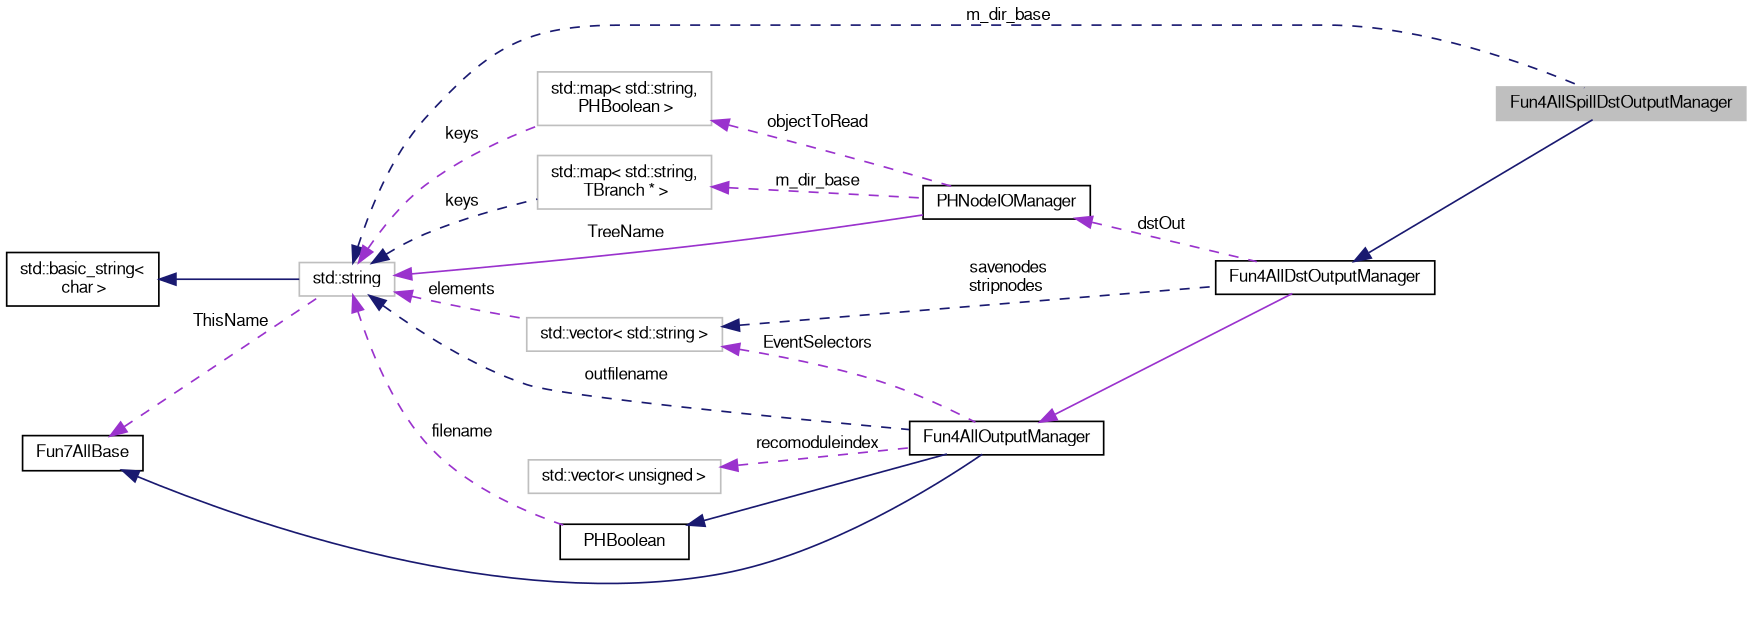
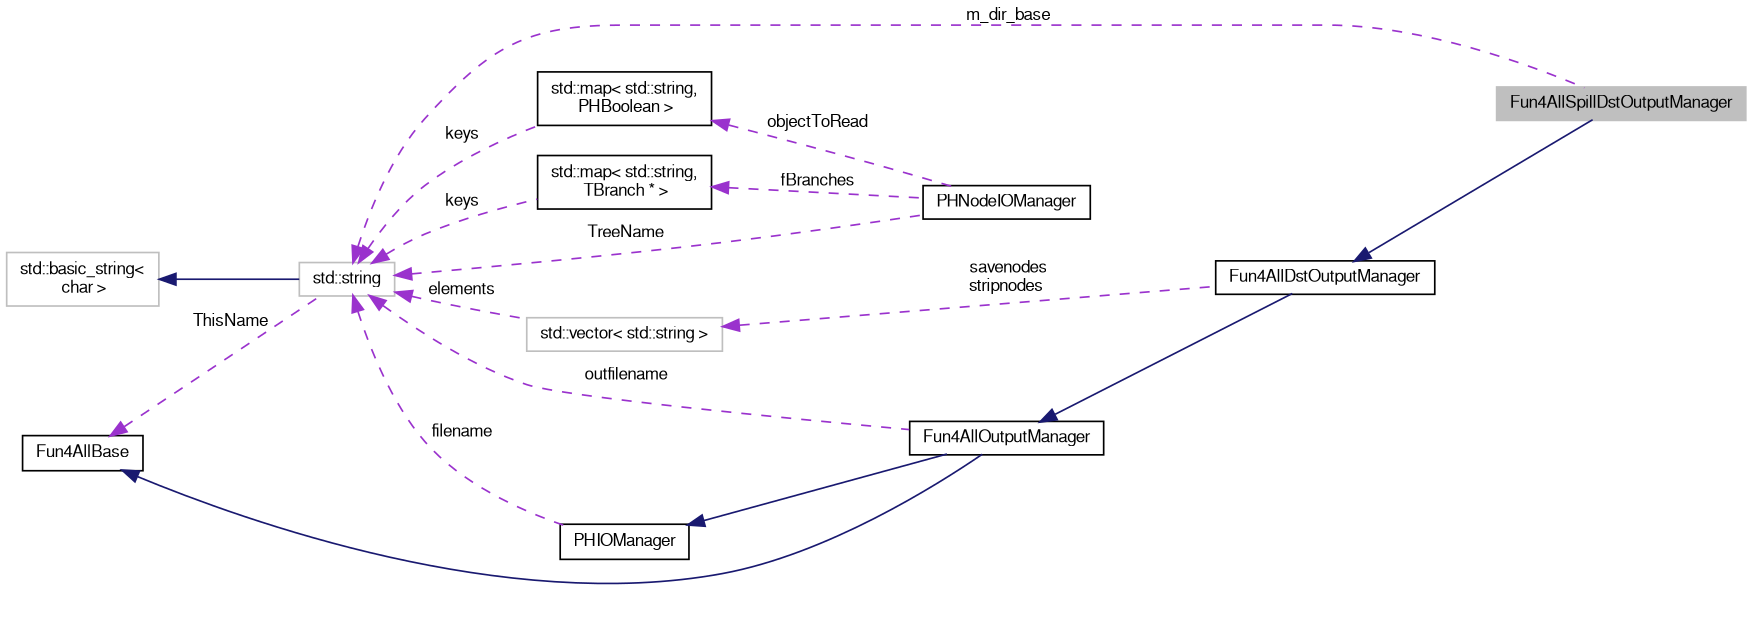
  digraph {
    rankdir=LR
    node [color=grey75 fontname=FreeSans fontsize=10 shape=record]
    edge [color=darkorchid3 dir=back fontname=FreeSans fontsize=10 labelfontname=FreeSans labelfontsize=10 style=dashed]
    n1 [fillcolor=grey75 fontcolor=black height=0.2 label=Fun4AllSpillDstOutputManager style=filled width=0.4]
    n2 [color=black height=0.2 label=Fun4AllDstOutputManager width=0.4]
    n3 [color=black height=0.2 label=Fun4AllOutputManager width=0.4]
-   n4 [color=black height=0.2 label=Fun7AllBase width=0.4]
+   n4 [color=black height=0.2 label=Fun4AllBase width=0.4]
    n5 [height=0.2 label="std::string" width=0.4]
    n6 [height=0.2 label="std::vector\< std::string \>" width=0.4]
    n7 [color=black height=0.2 label=PHNodeIOManager width=0.4]
-   n8 [color=black height=0.2 label=PHBoolean width=0.4]
-   n9 [height=0.2 label="std::map\< std::string,\l TBranch * \>" width=0.4]
-   n10 [height=0.2 label="std::map\< std::string,\l PHBoolean \>" width=0.4]
-   n11 [color=black height=0.2 label="std::basic_string\<\l char \>" width=0.4]
-   n12 [height=0.2 label="std::vector\< unsigned \>" width=0.4]
+   n8 [color=black height=0.2 label=PHIOManager width=0.4]
+   n9 [color=black height=0.2 label="std::map\< std::string,\l TBranch * \>" width=0.4]
+   n10 [color=black height=0.2 label="std::map\< std::string,\l PHBoolean \>" width=0.4]
+   n11 [height=0.2 label="std::basic_string\<\l char \>" width=0.4]
    n2 -> n1 [color=midnightblue style=solid]
-   n3 -> n2 [style=solid]
+   n3 -> n2 [color=midnightblue style=solid]
    n4 -> n3 [color=midnightblue style=solid]
    n4 -> n5 [label=" ThisName"]
-   n5 -> n1 [color=midnightblue label=" m_dir_base"]
-   n5 -> n3 [color=midnightblue label=" outfilename"]
+   n5 -> n1 [label=" m_dir_base"]
+   n5 -> n3 [label=" outfilename"]
    n5 -> n6 [label=" elements"]
-   n5 -> n7 [label=" TreeName" style=solid]
+   n5 -> n7 [label=" TreeName"]
    n5 -> n8 [label=" filename"]
-   n5 -> n9 [color=midnightblue label=" keys"]
+   n5 -> n9 [label=" keys"]
    n5 -> n10 [label=" keys"]
-   n6 -> n2 [color=midnightblue label=" savenodes\nstripnodes"]
-   n6 -> n3 [label=" EventSelectors"]
-   n7 -> n2 [label=" dstOut"]
+   n6 -> n2 [label=" savenodes\nstripnodes"]
    n8 -> n3 [color=midnightblue style=solid]
-   n9 -> n7 [label=" m_dir_base"]
+   n9 -> n7 [label=" fBranches"]
    n10 -> n7 [label=" objectToRead"]
    n11 -> n5 [color=midnightblue style=solid]
-   n12 -> n3 [label=" recomoduleindex"]
  }
